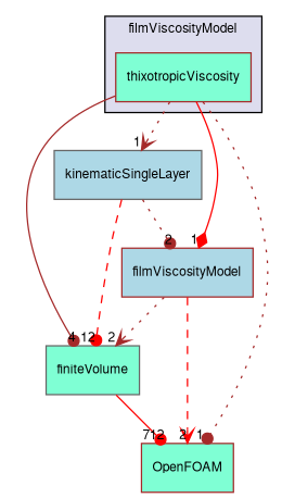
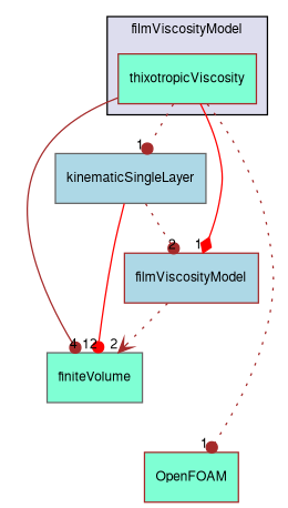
  digraph {
    compound=true
    node [color=brown fillcolor=aquamarine fontname=FreeSans fontsize=10 shape=box style=filled]
    edge [arrowhead=dot color=brown headlabel=1 labeldistance=1.5 labelfontname=FreeSans labelfontsize=10 style=dotted]
    n1 [label=thixotropicViscosity pencolor=black]
    n2 [color=gray40 label=finiteVolume]
    n3 [color=gray40 fillcolor=lightblue label=kinematicSingleLayer]
    n4 [label=OpenFOAM]
    n5 [fillcolor=lightblue label=filmViscosityModel]
    subgraph cluster_1 {
      bgcolor="#ddddee"
      fontname=FreeSans
      fontsize=10
      label=filmViscosityModel
      pencolor=black
      n1
    }
    n1 -> n2 [headlabel=4 style=solid]
-   n1 -> n3 [arrowhead=vee]
+   n1 -> n3
    n1 -> n4
    n1 -> n5 [arrowhead=diamond color=red style=solid]
-   n2 -> n4 [color=red headlabel=712 style=solid]
-   n3 -> n2 [color=red headlabel=12 style=dashed]
+   n3 -> n2 [color=red headlabel=12 style=solid]
    n3 -> n5 [headlabel=2]
    n5 -> n2 [arrowhead=vee headlabel=2]
-   n5 -> n4 [arrowhead=vee color=red headlabel=2 style=dashed]
  }
